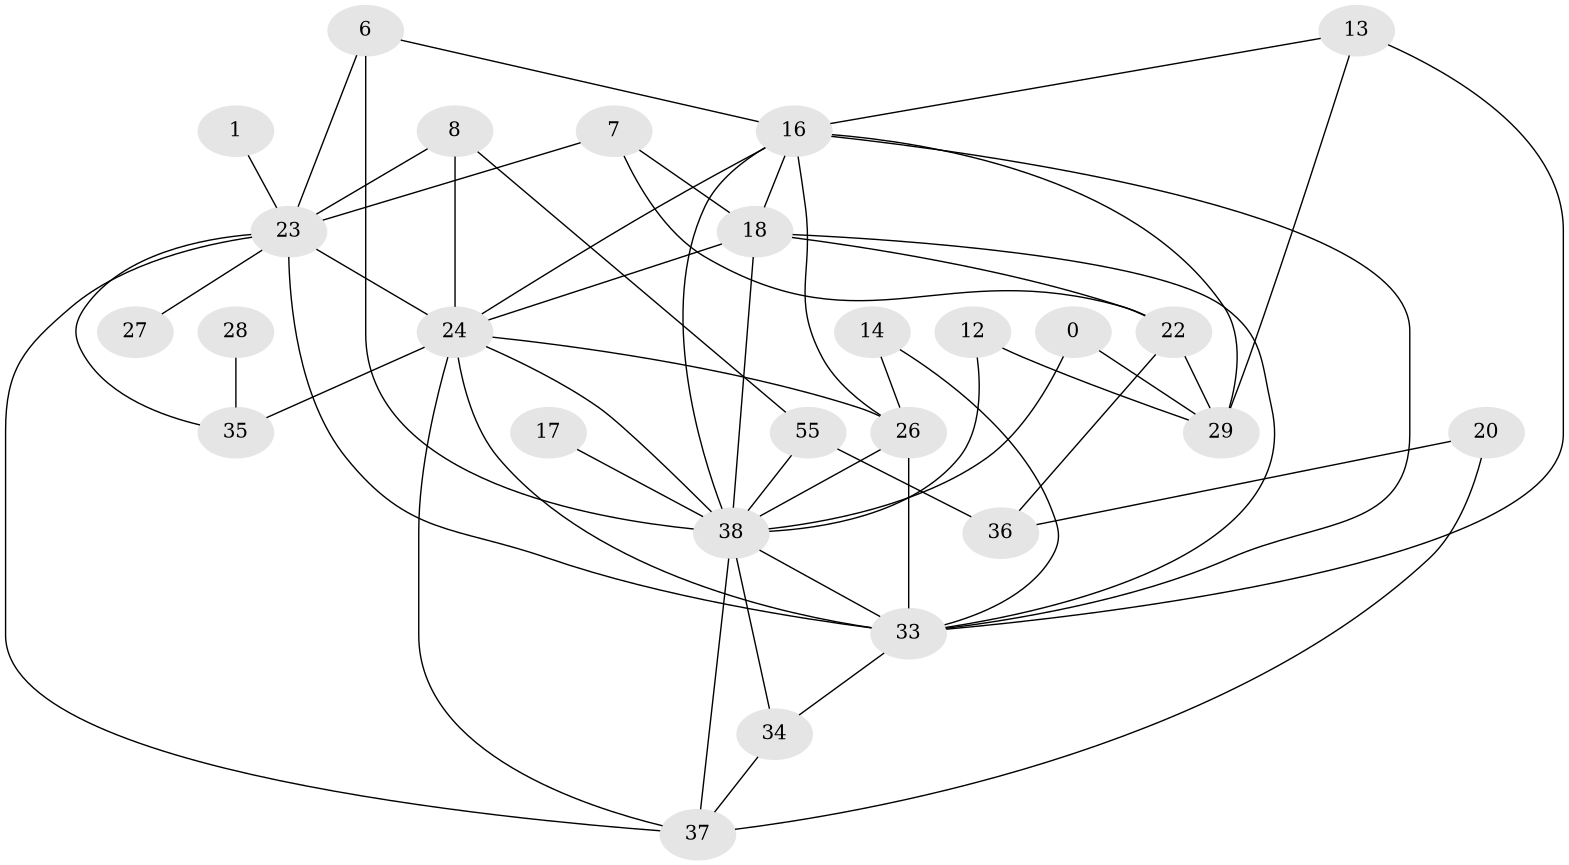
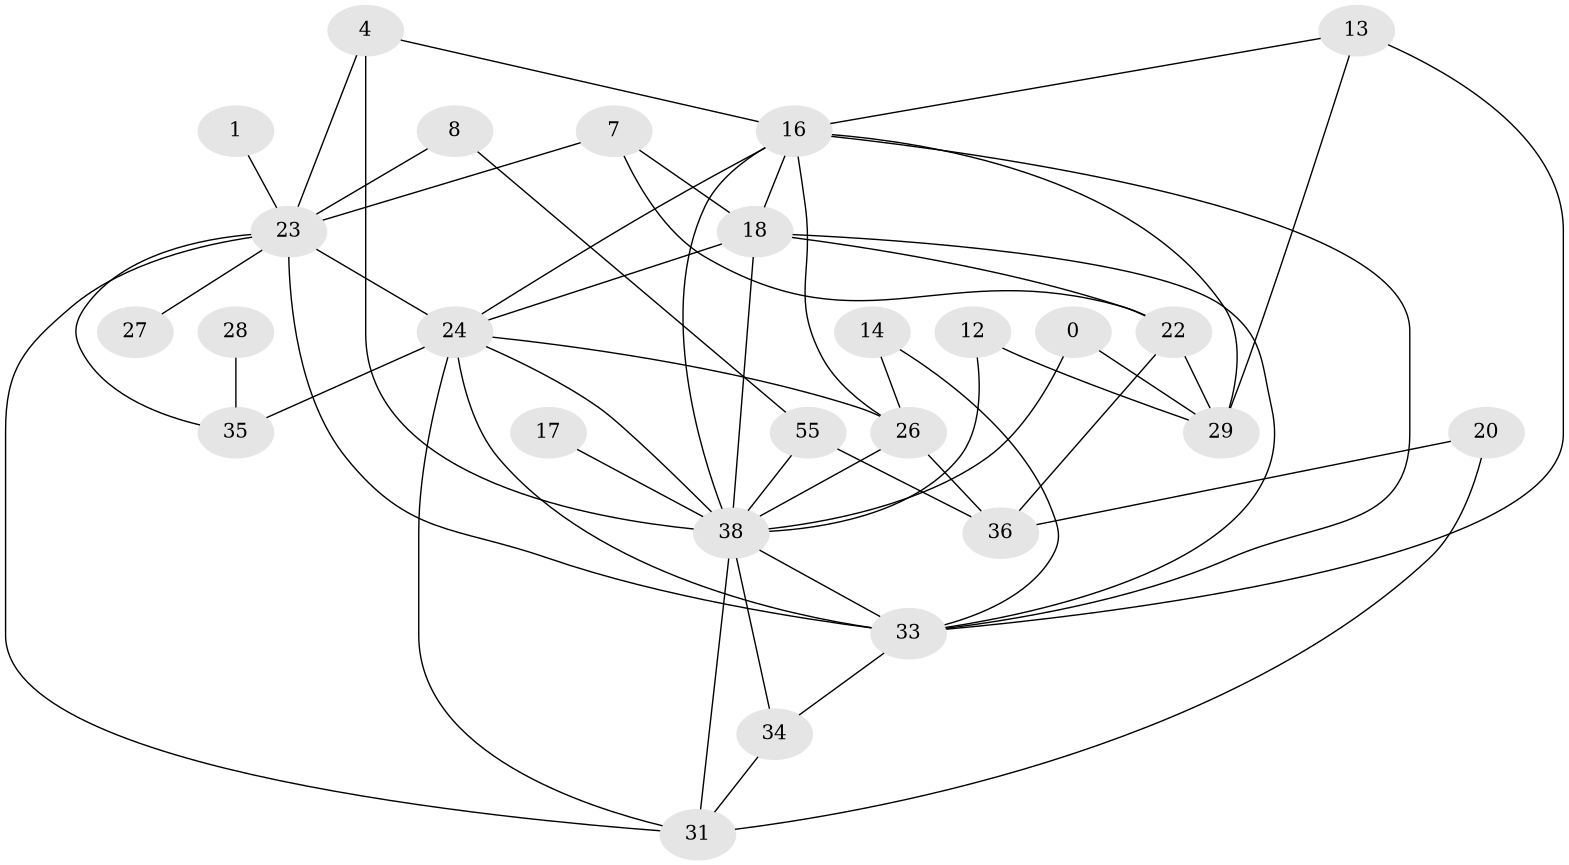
  graph {
    node [color=gray90 style=filled]
    edge [weight=1.0]
    1
    23
    24
    33
-   37
+   37 [label=31]
    27
    35
    22
    29
    36
    n11 [label=0]
    n12 [label=38]
    34
-   4 [label=6]
+   4
    16
    18
    26
    7
    8
    n20 [label=55]
    12
    13
    14
    17
    20
    28
    1 -- 23
    23 -- 24 [weight=2.0]
    23 -- 33
    23 -- 37
    23 -- 27
    23 -- 35
    24 -- 33 [weight=2.0]
    24 -- 37 [weight=2.0]
    24 -- 35
    24 -- n12
    24 -- 26 [weight=2.0]
    33 -- 34
    22 -- 29
    22 -- 36
    n11 -- 29 [weight=3.0]
    n11 -- n12
    n12 -- 33
    n12 -- 37 [weight=2.0]
    n12 -- 34
    34 -- 37
    4 -- 23
    4 -- n12
    4 -- 16
    16 -- 24
    16 -- 33 [weight=2.0]
    16 -- 29
    16 -- n12 [weight=2.0]
    16 -- 18
    16 -- 26
    18 -- 24 [weight=2.0]
    18 -- 33
    18 -- 22 [weight=2.0]
    18 -- n12 [weight=2.0]
-   26 -- 33
+   26 -- 36
    26 -- n12
    7 -- 23
    7 -- 22
    7 -- 18 [weight=2.0]
    8 -- 23
-   8 -- 24
    8 -- n20
    n20 -- 36
    n20 -- n12
    12 -- 29
    12 -- n12
    13 -- 33
    13 -- 29
    13 -- 16
    14 -- 33
    14 -- 26
    17 -- n12
    20 -- 37
    20 -- 36
    28 -- 35
  }
